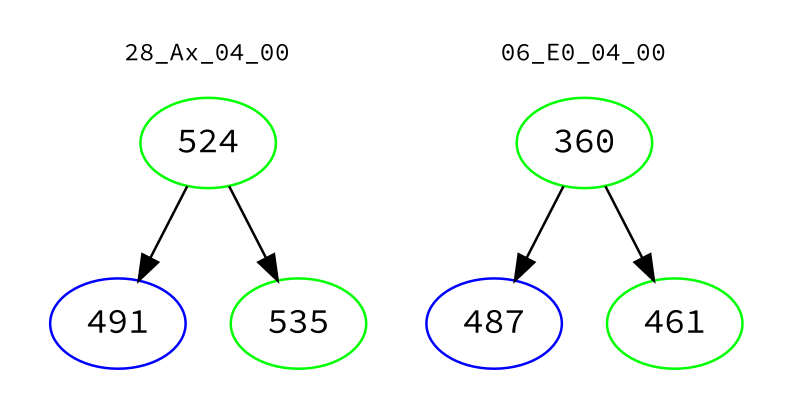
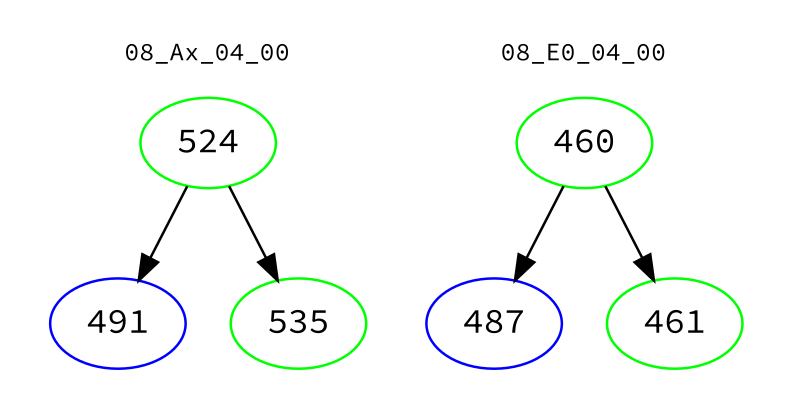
  digraph {
    fontname="Source Code Pro"
    node [color=green fontname="Source Code Pro"]
    edge [color=black fontname="Source Code Pro"]
    n1 [label=524]
    n2 [color=blue label=491]
    n3 [label=535]
-   n4 [label=360]
+   n4 [label=460]
    n5 [color=blue label=487]
    n6 [label=461]
    subgraph cluster_1 {
      color=white
      fontsize=10
-     label="28_Ax_04_00"
+     label="08_Ax_04_00"
      n1
      n2
      n3
    }
    subgraph cluster_2 {
      color=white
      fontsize=10
-     label="06_E0_04_00"
+     label="08_E0_04_00"
      n4
      n5
      n6
    }
    n1 -> n2
    n1 -> n3
    n4 -> n5
    n4 -> n6
  }
